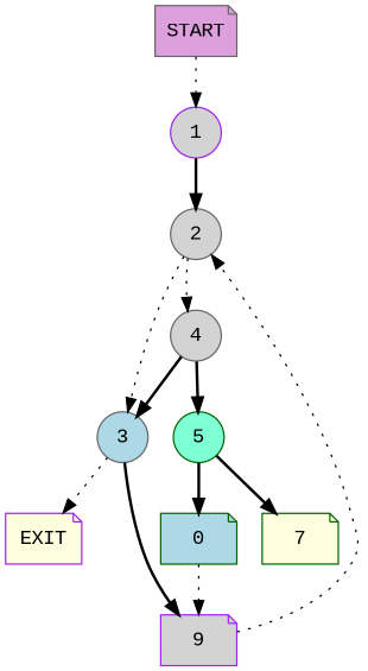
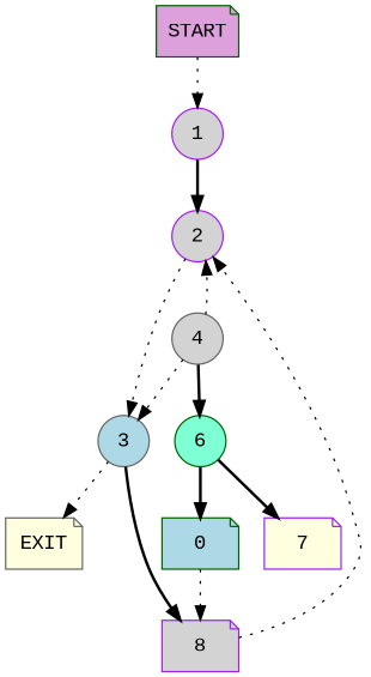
  digraph {
    fontname="Liberation Mono"
    node [color=gray40 fillcolor=lightgrey fontname="Liberation Mono" shape=note style=filled]
    edge [fontname="Liberation Mono" style=dotted]
-   n1 [fillcolor=plum label=START]
+   n1 [color=darkgreen fillcolor=plum label=START]
    1 [color=purple shape=circle]
-   2 [shape=circle]
+   2 [color=purple shape=circle]
    3 [fillcolor=lightblue shape=circle]
    4 [shape=circle]
-   n6 [color=purple fillcolor=lightyellow label=EXIT]
-   8 [color=purple label=9]
-   5 [color=darkgreen fillcolor=aquamarine shape=circle]
+   n6 [fillcolor=lightyellow label=EXIT]
+   8 [color=purple]
+   5 [color=darkgreen fillcolor=aquamarine shape=circle label=6]
    n9 [color=darkgreen fillcolor=lightblue label=0]
-   7 [color=darkgreen fillcolor=lightyellow]
+   7 [color=purple fillcolor=lightyellow]
    n1 -> 1
    1 -> 2 [style=bold]
    2 -> 3
-   2 -> 4
+   4 -> 2
    3 -> n6
    3 -> 8 [style=bold]
-   4 -> 3 [style=bold]
+   4 -> 3
    4 -> 5 [style=bold]
    8 -> 2
    5 -> n9 [style=bold]
    5 -> 7 [style=bold]
    n9 -> 8
  }
